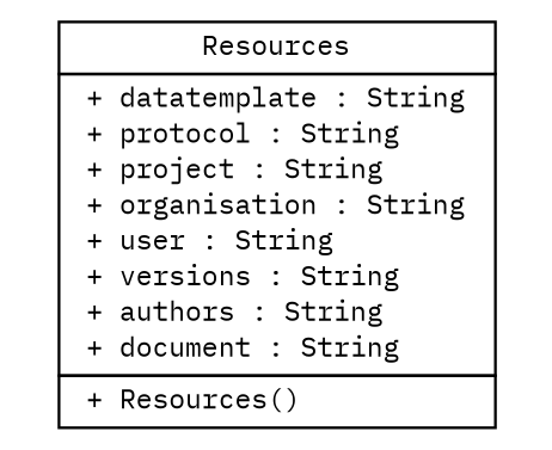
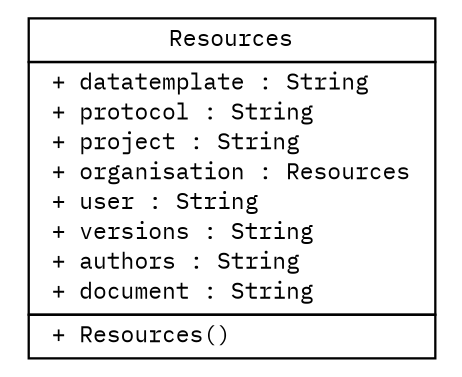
  digraph {
    rankdir=LR
    fontname="IBM Plex Mono"
-   n1 [fontcolor=black fontname="IBM Plex Mono" fontsize=10.0 label=<<table border="0" cellborder="1" cellspacing="0" cellpadding="2" port="p" href="./Resources.html"> 		<tr><td><table border="0" cellspacing="0" cellpadding="1"> 			<tr><td> Resources </td></tr> 		</table></td></tr> 		<tr><td><table border="0" cellspacing="0" cellpadding="1"> 			<tr><td align="left"> + datatemplate : String </td></tr> 			<tr><td align="left"> + protocol : String </td></tr> 			<tr><td align="left"> + project : String </td></tr> 			<tr><td align="left"> + organisation : String </td></tr> 			<tr><td align="left"> + user : String </td></tr> 			<tr><td align="left"> + versions : String </td></tr> 			<tr><td align="left"> + authors : String </td></tr> 			<tr><td align="left"> + document : String </td></tr> 		</table></td></tr> 		<tr><td><table border="0" cellspacing="0" cellpadding="1"> 			<tr><td align="left"> + Resources() </td></tr> 		</table></td></tr> 		</table>> shape=plaintext]
+   n1 [fontcolor=black fontname="IBM Plex Mono" fontsize=10.0 label=<<table border="0" cellborder="1" cellspacing="0" cellpadding="2" port="p" href="./Resources.html"> 		<tr><td><table border="0" cellspacing="0" cellpadding="1"> 			<tr><td> Resources </td></tr> 		</table></td></tr> 		<tr><td><table border="0" cellspacing="0" cellpadding="1"> 			<tr><td align="left"> + datatemplate : String </td></tr> 			<tr><td align="left"> + protocol : String </td></tr> 			<tr><td align="left"> + project : String </td></tr> 			<tr><td align="left"> + organisation : Resources </td></tr> 			<tr><td align="left"> + user : String </td></tr> 			<tr><td align="left"> + versions : String </td></tr> 			<tr><td align="left"> + authors : String </td></tr> 			<tr><td align="left"> + document : String </td></tr> 		</table></td></tr> 		<tr><td><table border="0" cellspacing="0" cellpadding="1"> 			<tr><td align="left"> + Resources() </td></tr> 		</table></td></tr> 		</table>> shape=plaintext]
  }
